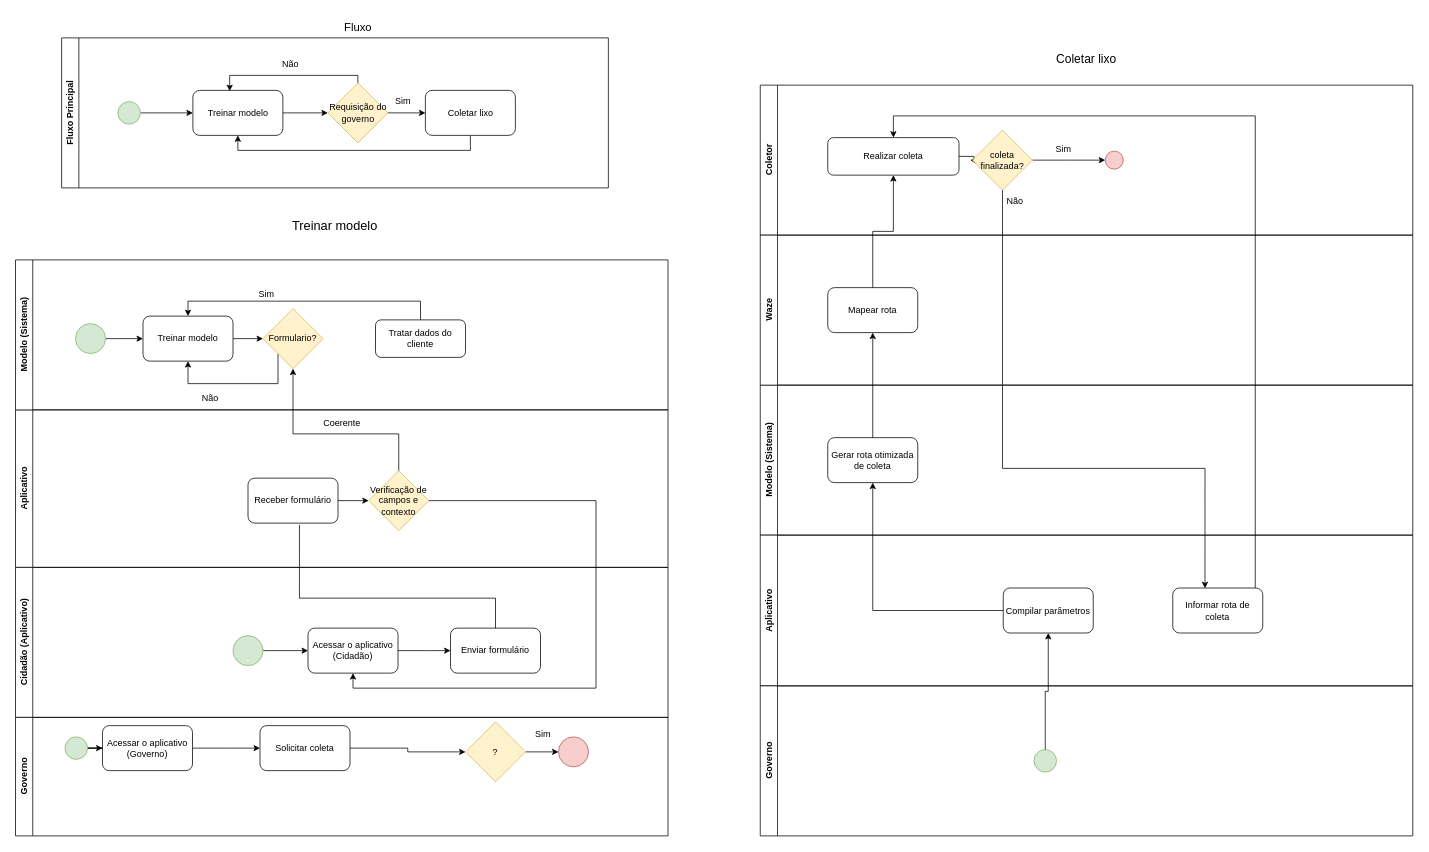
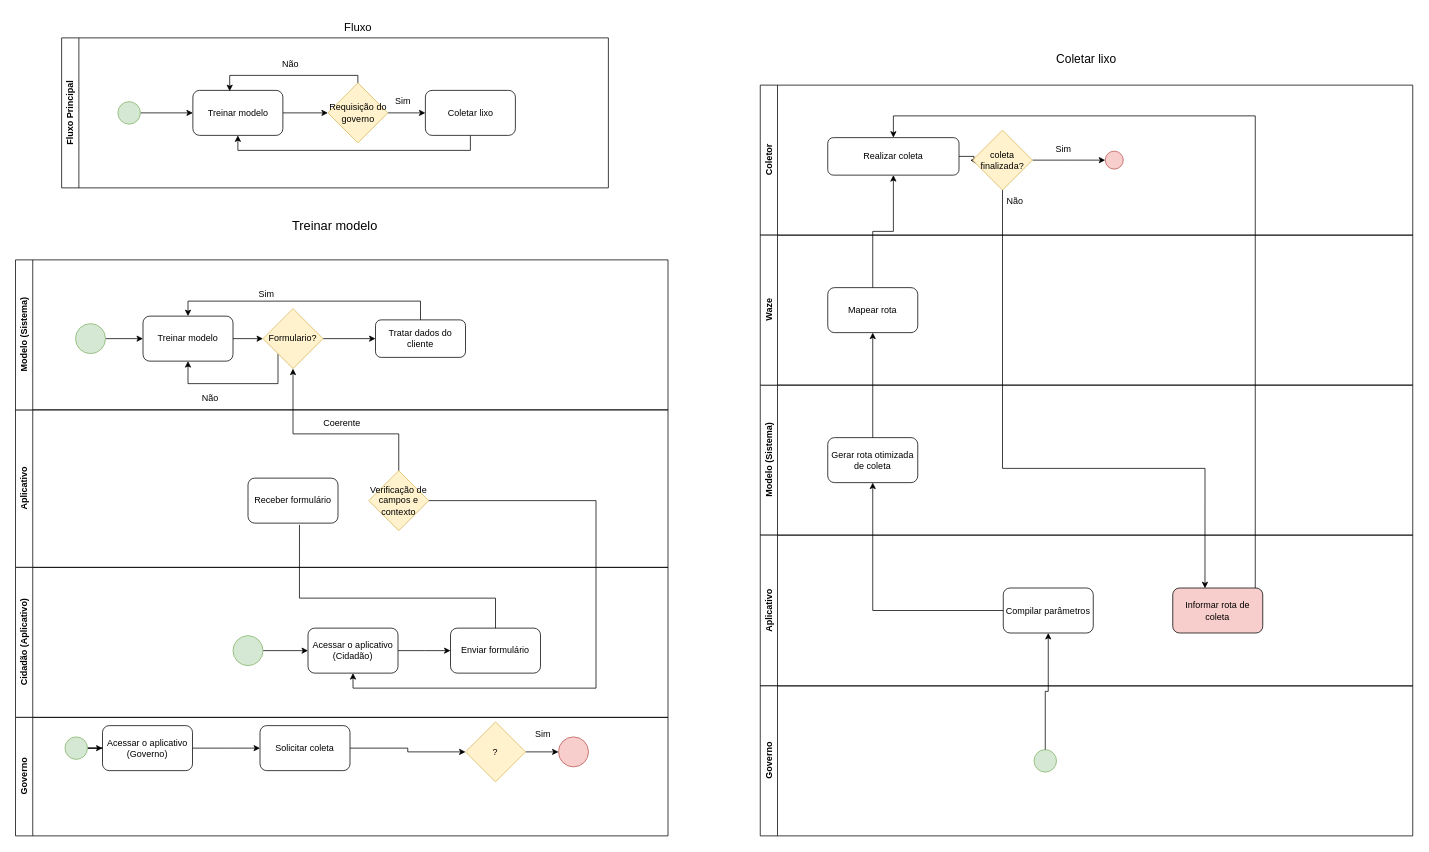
  <mxCell id="0" />
  <mxCell id="1" parent="0" />
  <mxCell id="2" value="Coletor" style="swimlane;horizontal=0;whiteSpace=wrap;html=1;" parent="1" vertex="1"><mxGeometry x="1013" y="113" width="870" height="200" as="geometry" /></mxCell>
  <mxCell id="3" style="edgeStyle=orthogonalEdgeStyle;rounded=0;orthogonalLoop=1;jettySize=auto;html=1;" parent="2" source="4" edge="1"><mxGeometry relative="1" as="geometry"><mxPoint x="280" y="100.0" as="targetPoint" /></mxGeometry></mxCell>
  <mxCell id="4" value="Realizar coleta" style="rounded=1;whiteSpace=wrap;html=1;" parent="2" vertex="1"><mxGeometry x="90" y="70" width="175" height="50" as="geometry" /></mxCell>
  <mxCell id="5" style="edgeStyle=orthogonalEdgeStyle;rounded=0;orthogonalLoop=1;jettySize=auto;html=1;" parent="2" source="6" edge="1"><mxGeometry relative="1" as="geometry"><mxPoint x="460" y="100" as="targetPoint" /></mxGeometry></mxCell>
  <mxCell id="6" value="coleta finalizada?" style="rhombus;whiteSpace=wrap;html=1;fillColor=#fff2cc;strokeColor=#d6b656;" parent="2" vertex="1"><mxGeometry x="283" y="60" width="80" height="80" as="geometry" /></mxCell>
  <mxCell id="7" value="" style="ellipse;whiteSpace=wrap;html=1;aspect=fixed;fillColor=#f8cecc;strokeColor=#b85450;" parent="2" vertex="1"><mxGeometry x="460" y="88" width="24" height="24" as="geometry" /></mxCell>
  <mxCell id="8" value="Não" style="text;html=1;align=center;verticalAlign=middle;whiteSpace=wrap;rounded=0;" parent="2" vertex="1"><mxGeometry x="310" y="140" width="60" height="30" as="geometry" /></mxCell>
  <mxCell id="9" value="Sim" style="text;html=1;align=center;verticalAlign=middle;resizable=0;points=[];autosize=1;strokeColor=none;fillColor=none;" parent="2" vertex="1"><mxGeometry x="384" y="70" width="40" height="30" as="geometry" /></mxCell>
  <mxCell id="10" value="Modelo (Sistema)" style="swimlane;horizontal=0;whiteSpace=wrap;html=1;" parent="1" vertex="1"><mxGeometry x="1013" y="513" width="870" height="200" as="geometry" /></mxCell>
  <mxCell id="11" value="Gerar rota otimizada de coleta" style="rounded=1;whiteSpace=wrap;html=1;" parent="10" vertex="1"><mxGeometry x="90" y="70" width="120" height="60" as="geometry" /></mxCell>
  <mxCell id="12" value="Aplicativo" style="swimlane;horizontal=0;whiteSpace=wrap;html=1;" parent="1" vertex="1"><mxGeometry x="20" y="546" width="870" height="210" as="geometry" /></mxCell>
- <mxCell id="13" style="edgeStyle=orthogonalEdgeStyle;rounded=0;orthogonalLoop=1;jettySize=auto;html=1;entryX=0;entryY=0.5;entryDx=0;entryDy=0;" parent="12" source="14" target="15" edge="1"><mxGeometry relative="1" as="geometry" /></mxCell>
  <mxCell id="14" value="Receber formulário" style="rounded=1;whiteSpace=wrap;html=1;" parent="12" vertex="1"><mxGeometry x="310" y="91" width="120" height="60" as="geometry" /></mxCell>
  <mxCell id="15" value="Verificação de campos e contexto" style="rhombus;whiteSpace=wrap;html=1;fillColor=#fff2cc;strokeColor=#d6b656;" parent="12" vertex="1"><mxGeometry x="471" y="81" width="80" height="80" as="geometry" /></mxCell>
  <mxCell id="16" value="Cidadão (Aplicativo)" style="swimlane;horizontal=0;whiteSpace=wrap;html=1;" parent="1" vertex="1"><mxGeometry x="20" y="756" width="870" height="200" as="geometry" /></mxCell>
  <mxCell id="17" style="edgeStyle=orthogonalEdgeStyle;rounded=0;orthogonalLoop=1;jettySize=auto;html=1;entryX=0;entryY=0.5;entryDx=0;entryDy=0;" parent="16" source="18" target="20" edge="1"><mxGeometry relative="1" as="geometry" /></mxCell>
  <mxCell id="18" value="" style="ellipse;whiteSpace=wrap;html=1;aspect=fixed;fillColor=#d5e8d4;strokeColor=#82b366;" parent="16" vertex="1"><mxGeometry x="290" y="91" width="40" height="40" as="geometry" /></mxCell>
  <mxCell id="19" style="edgeStyle=orthogonalEdgeStyle;rounded=0;orthogonalLoop=1;jettySize=auto;html=1;" parent="16" source="20" edge="1"><mxGeometry relative="1" as="geometry"><mxPoint x="580" y="111" as="targetPoint" /></mxGeometry></mxCell>
  <mxCell id="20" value="Acessar o aplicativo (Cidadão)" style="rounded=1;whiteSpace=wrap;html=1;" parent="16" vertex="1"><mxGeometry x="390" y="81" width="120" height="60" as="geometry" /></mxCell>
  <mxCell id="21" value="Enviar formulário" style="rounded=1;whiteSpace=wrap;html=1;" parent="16" vertex="1"><mxGeometry x="580" y="81" width="120" height="60" as="geometry" /></mxCell>
  <mxCell id="22" value="&lt;font style=&quot;font-size: 16px;&quot;&gt;Coletar lixo&lt;/font&gt;" style="text;html=1;align=center;verticalAlign=middle;whiteSpace=wrap;rounded=0;" parent="1" vertex="1"><mxGeometry x="1378" y="63" width="140" height="30" as="geometry" /></mxCell>
  <mxCell id="23" value="&lt;font style=&quot;font-size: 17px;&quot;&gt;Treinar modelo&lt;/font&gt;" style="text;html=1;align=center;verticalAlign=middle;whiteSpace=wrap;rounded=0;" parent="1" vertex="1"><mxGeometry x="375" y="286" width="142" height="30" as="geometry" /></mxCell>
  <mxCell id="24" value="Modelo (Sistema)" style="swimlane;horizontal=0;whiteSpace=wrap;html=1;startSize=23;" parent="1" vertex="1"><mxGeometry x="20" y="346" width="870" height="200" as="geometry" /></mxCell>
  <mxCell id="25" style="edgeStyle=orthogonalEdgeStyle;rounded=0;orthogonalLoop=1;jettySize=auto;html=1;entryX=0;entryY=0.5;entryDx=0;entryDy=0;" parent="24" source="26" target="31" edge="1"><mxGeometry relative="1" as="geometry" /></mxCell>
  <mxCell id="26" value="Treinar modelo" style="rounded=1;whiteSpace=wrap;html=1;" parent="24" vertex="1"><mxGeometry x="170" y="75" width="120" height="60" as="geometry" /></mxCell>
  <mxCell id="27" style="edgeStyle=orthogonalEdgeStyle;rounded=0;orthogonalLoop=1;jettySize=auto;html=1;entryX=0;entryY=0.5;entryDx=0;entryDy=0;" parent="24" source="28" target="26" edge="1"><mxGeometry relative="1" as="geometry" /></mxCell>
  <mxCell id="28" value="" style="ellipse;whiteSpace=wrap;html=1;aspect=fixed;fillColor=#d5e8d4;strokeColor=#82b366;" parent="24" vertex="1"><mxGeometry x="80" y="85" width="40" height="40" as="geometry" /></mxCell>
+ <mxCell id="29" style="edgeStyle=orthogonalEdgeStyle;rounded=0;orthogonalLoop=1;jettySize=auto;html=1;entryX=0;entryY=0.5;entryDx=0;entryDy=0;" parent="24" source="31" target="33" edge="1"><mxGeometry relative="1" as="geometry" /></mxCell>
  <mxCell id="30" style="edgeStyle=orthogonalEdgeStyle;rounded=0;orthogonalLoop=1;jettySize=auto;html=1;entryX=0.5;entryY=1;entryDx=0;entryDy=0;" parent="24" source="31" target="26" edge="1"><mxGeometry relative="1" as="geometry"><Array as="points"><mxPoint x="350" y="165" /><mxPoint x="230" y="165" /></Array></mxGeometry></mxCell>
  <mxCell id="31" value="Formulario?" style="rhombus;whiteSpace=wrap;html=1;fillColor=#fff2cc;strokeColor=#d6b656;" parent="24" vertex="1"><mxGeometry x="330" y="65" width="80" height="80" as="geometry" /></mxCell>
  <mxCell id="32" style="edgeStyle=orthogonalEdgeStyle;rounded=0;orthogonalLoop=1;jettySize=auto;html=1;entryX=0.5;entryY=0;entryDx=0;entryDy=0;" parent="24" source="33" target="26" edge="1"><mxGeometry relative="1" as="geometry"><Array as="points"><mxPoint x="540" y="55" /><mxPoint x="230" y="55" /></Array></mxGeometry></mxCell>
  <mxCell id="33" value="Tratar dados do cliente" style="rounded=1;whiteSpace=wrap;html=1;" parent="24" vertex="1"><mxGeometry x="480" y="80" width="120" height="50" as="geometry" /></mxCell>
  <mxCell id="34" value="Não" style="text;html=1;align=center;verticalAlign=middle;whiteSpace=wrap;rounded=0;" parent="24" vertex="1"><mxGeometry x="230" y="170" width="60" height="30" as="geometry" /></mxCell>
  <mxCell id="35" value="Sim" style="text;html=1;align=center;verticalAlign=middle;whiteSpace=wrap;rounded=0;" parent="24" vertex="1"><mxGeometry x="305" y="31" width="60" height="30" as="geometry" /></mxCell>
  <mxCell id="36" style="edgeStyle=orthogonalEdgeStyle;rounded=0;orthogonalLoop=1;jettySize=auto;html=1;entryX=0.5;entryY=1;entryDx=0;entryDy=0;" parent="1" source="37" target="41" edge="1"><mxGeometry relative="1" as="geometry"><Array as="points"><mxPoint x="626.5" y="200" /><mxPoint x="316.5" y="200" /></Array></mxGeometry></mxCell>
  <mxCell id="37" value="Coletar lixo" style="rounded=1;whiteSpace=wrap;html=1;" parent="1" vertex="1"><mxGeometry x="566.5" y="120" width="120" height="60" as="geometry" /></mxCell>
  <mxCell id="38" style="edgeStyle=orthogonalEdgeStyle;rounded=0;orthogonalLoop=1;jettySize=auto;html=1;" parent="1" source="39" target="37" edge="1"><mxGeometry relative="1" as="geometry" /></mxCell>
  <mxCell id="39" value="Requisição do governo" style="rhombus;whiteSpace=wrap;html=1;fillColor=#fff2cc;strokeColor=#d6b656;" parent="1" vertex="1"><mxGeometry x="436.5" y="110" width="80" height="80" as="geometry" /></mxCell>
  <mxCell id="40" value="" style="edgeStyle=orthogonalEdgeStyle;rounded=0;orthogonalLoop=1;jettySize=auto;html=1;" parent="1" source="41" target="39" edge="1"><mxGeometry relative="1" as="geometry" /></mxCell>
  <mxCell id="41" value="Treinar modelo" style="rounded=1;whiteSpace=wrap;html=1;" parent="1" vertex="1"><mxGeometry x="256.5" y="120" width="120" height="60" as="geometry" /></mxCell>
  <mxCell id="42" style="edgeStyle=orthogonalEdgeStyle;rounded=0;orthogonalLoop=1;jettySize=auto;html=1;entryX=0.409;entryY=0.017;entryDx=0;entryDy=0;entryPerimeter=0;" parent="1" source="39" target="41" edge="1"><mxGeometry relative="1" as="geometry"><Array as="points"><mxPoint x="476.5" y="100" /><mxPoint x="305.5" y="100" /></Array></mxGeometry></mxCell>
  <mxCell id="43" value="Não" style="text;html=1;align=center;verticalAlign=middle;whiteSpace=wrap;rounded=0;" parent="1" vertex="1"><mxGeometry x="356.5" y="70" width="60" height="30" as="geometry" /></mxCell>
  <mxCell id="44" value="" style="edgeStyle=orthogonalEdgeStyle;rounded=0;orthogonalLoop=1;jettySize=auto;html=1;" parent="1" source="45" target="41" edge="1"><mxGeometry relative="1" as="geometry" /></mxCell>
  <mxCell id="45" value="" style="ellipse;whiteSpace=wrap;html=1;aspect=fixed;fillColor=#d5e8d4;strokeColor=#82b366;" parent="1" vertex="1"><mxGeometry x="156.5" y="135" width="30" height="30" as="geometry" /></mxCell>
  <mxCell id="46" value="&lt;font style=&quot;font-size: 15px;&quot;&gt;Fluxo&lt;/font&gt;" style="text;html=1;align=center;verticalAlign=middle;whiteSpace=wrap;rounded=0;" parent="1" vertex="1"><mxGeometry x="446.5" y="20" width="60" height="30" as="geometry" /></mxCell>
  <mxCell id="47" value="Sim" style="text;html=1;align=center;verticalAlign=middle;whiteSpace=wrap;rounded=0;" parent="1" vertex="1"><mxGeometry x="506.5" y="120" width="60" height="30" as="geometry" /></mxCell>
  <mxCell id="48" style="edgeStyle=orthogonalEdgeStyle;rounded=0;orthogonalLoop=1;jettySize=auto;html=1;entryX=0.572;entryY=1.039;entryDx=0;entryDy=0;entryPerimeter=0;endArrow=none;" parent="1" source="21" target="14" edge="1"><mxGeometry relative="1" as="geometry"><Array as="points"><mxPoint x="660" y="797" /><mxPoint x="399" y="797" /></Array></mxGeometry></mxCell>
  <mxCell id="49" value="Aplicativo" style="swimlane;horizontal=0;whiteSpace=wrap;html=1;startSize=23;" parent="1" vertex="1"><mxGeometry x="1013" y="713" width="870" height="201" as="geometry" /></mxCell>
  <mxCell id="50" value="Compilar parâmetros" style="rounded=1;whiteSpace=wrap;html=1;" parent="49" vertex="1"><mxGeometry x="324" y="70.5" width="120" height="60" as="geometry" /></mxCell>
- <mxCell id="51" value="Informar rota de coleta" style="rounded=1;whiteSpace=wrap;html=1;" parent="49" vertex="1"><mxGeometry x="550" y="70.5" width="120" height="60" as="geometry" /></mxCell>
+ <mxCell id="51" value="Informar rota de coleta" style="rounded=1;whiteSpace=wrap;html=1;fillColor=#f8cecc;" parent="49" vertex="1"><mxGeometry x="550" y="70.5" width="120" height="60" as="geometry" /></mxCell>
  <mxCell id="52" value="Governo" style="swimlane;horizontal=0;whiteSpace=wrap;html=1;" parent="1" vertex="1"><mxGeometry x="1013" y="914" width="870" height="200" as="geometry" /></mxCell>
  <mxCell id="53" value="" style="ellipse;whiteSpace=wrap;html=1;aspect=fixed;fillColor=#d5e8d4;strokeColor=#82b366;" parent="52" vertex="1"><mxGeometry x="365" y="85" width="30" height="30" as="geometry" /></mxCell>
  <mxCell id="54" style="edgeStyle=orthogonalEdgeStyle;rounded=0;orthogonalLoop=1;jettySize=auto;html=1;entryX=0.5;entryY=1;entryDx=0;entryDy=0;" parent="1" source="50" target="11" edge="1"><mxGeometry relative="1" as="geometry" /></mxCell>
  <mxCell id="55" value="Waze" style="swimlane;horizontal=0;whiteSpace=wrap;html=1;" parent="1" vertex="1"><mxGeometry x="1013" y="313" width="870" height="200" as="geometry" /></mxCell>
  <mxCell id="56" value="Mapear rota" style="rounded=1;whiteSpace=wrap;html=1;" parent="55" vertex="1"><mxGeometry x="90" y="70" width="120" height="60" as="geometry" /></mxCell>
  <mxCell id="57" style="edgeStyle=orthogonalEdgeStyle;rounded=0;orthogonalLoop=1;jettySize=auto;html=1;entryX=0.5;entryY=1;entryDx=0;entryDy=0;" parent="1" source="11" target="56" edge="1"><mxGeometry relative="1" as="geometry" /></mxCell>
  <mxCell id="58" style="edgeStyle=orthogonalEdgeStyle;rounded=0;orthogonalLoop=1;jettySize=auto;html=1;entryX=0.5;entryY=1;entryDx=0;entryDy=0;" parent="1" source="56" target="4" edge="1"><mxGeometry relative="1" as="geometry" /></mxCell>
  <mxCell id="59" style="edgeStyle=orthogonalEdgeStyle;rounded=0;orthogonalLoop=1;jettySize=auto;html=1;entryX=0.358;entryY=0.005;entryDx=0;entryDy=0;entryPerimeter=0;" parent="1" source="6" target="51" edge="1"><mxGeometry relative="1" as="geometry"><Array as="points"><mxPoint x="1336" y="624" /><mxPoint x="1606" y="624" /></Array></mxGeometry></mxCell>
  <mxCell id="60" style="edgeStyle=orthogonalEdgeStyle;rounded=0;orthogonalLoop=1;jettySize=auto;html=1;" parent="1" source="51" target="4" edge="1"><mxGeometry relative="1" as="geometry"><Array as="points"><mxPoint x="1673" y="413" /><mxPoint x="1673" y="154" /><mxPoint x="1163" y="154" /></Array></mxGeometry></mxCell>
  <mxCell id="61" style="edgeStyle=orthogonalEdgeStyle;rounded=0;orthogonalLoop=1;jettySize=auto;html=1;" parent="1" source="15" target="31" edge="1"><mxGeometry relative="1" as="geometry"><Array as="points"><mxPoint x="531" y="578" /><mxPoint x="390" y="578" /></Array></mxGeometry></mxCell>
  <mxCell id="62" value="Coerente" style="text;html=1;align=center;verticalAlign=middle;resizable=0;points=[];autosize=1;strokeColor=none;fillColor=none;" parent="1" vertex="1"><mxGeometry x="421" y="551" width="67" height="26" as="geometry" /></mxCell>
  <mxCell id="63" style="edgeStyle=orthogonalEdgeStyle;rounded=0;orthogonalLoop=1;jettySize=auto;html=1;entryX=0.5;entryY=1;entryDx=0;entryDy=0;" parent="1" source="15" target="20" edge="1"><mxGeometry relative="1" as="geometry"><Array as="points"><mxPoint x="794" y="667" /><mxPoint x="794" y="917" /><mxPoint x="470" y="917" /></Array></mxGeometry></mxCell>
  <mxCell id="64" value="Fluxo Principal" style="swimlane;horizontal=0;whiteSpace=wrap;html=1;" vertex="1" parent="1"><mxGeometry x="81.5" y="50" width="729" height="200" as="geometry" /></mxCell>
  <mxCell id="65" style="edgeStyle=orthogonalEdgeStyle;rounded=0;orthogonalLoop=1;jettySize=auto;html=1;" edge="1" parent="1" source="66"><mxGeometry relative="1" as="geometry"><mxPoint x="346" y="997" as="targetPoint" /></mxGeometry></mxCell>
  <mxCell id="66" value="Acessar o aplicativo (Governo)" style="rounded=1;whiteSpace=wrap;html=1;" vertex="1" parent="1"><mxGeometry x="136" y="967" width="120" height="60" as="geometry" /></mxCell>
  <mxCell id="67" style="edgeStyle=orthogonalEdgeStyle;rounded=0;orthogonalLoop=1;jettySize=auto;html=1;" edge="1" parent="1" source="68" target="66"><mxGeometry relative="1" as="geometry" /></mxCell>
  <mxCell id="68" value="" style="ellipse;whiteSpace=wrap;html=1;aspect=fixed;fillColor=#d5e8d4;strokeColor=#82b366;" vertex="1" parent="1"><mxGeometry x="86" y="982" width="30" height="30" as="geometry" /></mxCell>
  <mxCell id="69" style="edgeStyle=orthogonalEdgeStyle;rounded=0;orthogonalLoop=1;jettySize=auto;html=1;entryX=0;entryY=0.5;entryDx=0;entryDy=0;" edge="1" parent="1" source="70" target="74"><mxGeometry relative="1" as="geometry" /></mxCell>
  <mxCell id="70" value="Solicitar coleta" style="rounded=1;whiteSpace=wrap;html=1;" vertex="1" parent="1"><mxGeometry x="346" y="967" width="120" height="60" as="geometry" /></mxCell>
  <mxCell id="71" value="Governo" style="swimlane;horizontal=0;whiteSpace=wrap;html=1;" vertex="1" parent="1"><mxGeometry x="20" y="956" width="870" height="158" as="geometry" /></mxCell>
  <mxCell id="72" value="" style="ellipse;whiteSpace=wrap;html=1;aspect=fixed;fillColor=#f8cecc;strokeColor=#b85450;" vertex="1" parent="71"><mxGeometry x="724" y="26" width="40" height="40" as="geometry" /></mxCell>
  <mxCell id="73" style="edgeStyle=orthogonalEdgeStyle;rounded=0;orthogonalLoop=1;jettySize=auto;html=1;entryX=0;entryY=0.5;entryDx=0;entryDy=0;" edge="1" parent="71" source="74" target="72"><mxGeometry relative="1" as="geometry" /></mxCell>
  <mxCell id="74" value="?" style="rhombus;whiteSpace=wrap;html=1;fillColor=#fff2cc;strokeColor=#d6b656;" vertex="1" parent="71"><mxGeometry x="600" y="6" width="80" height="80" as="geometry" /></mxCell>
  <mxCell id="75" style="edgeStyle=orthogonalEdgeStyle;rounded=0;orthogonalLoop=1;jettySize=auto;html=1;" edge="1" parent="1" source="53" target="50"><mxGeometry relative="1" as="geometry" /></mxCell>
  <mxCell id="76" value="Sim" style="text;html=1;align=center;verticalAlign=middle;resizable=0;points=[];autosize=1;strokeColor=none;fillColor=none;" vertex="1" parent="1"><mxGeometry x="703" y="965" width="39" height="26" as="geometry" /></mxCell>
